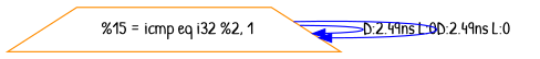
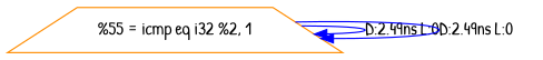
  digraph {
    fontname="Patrick Hand"
    edge [color=blue fontname="Patrick Hand"]
-   n1 [label="  %15 = icmp eq i32 %2, 1" color=darkorange shape=trapezium fontname="Patrick Hand"]
+   n1 [label="%55 = icmp eq i32 %2, 1" color=darkorange shape=trapezium fontname="Patrick Hand"]
    n1 -> n1 [label="D:2.49ns L:0"]
    n1 -> n1 [label="D:2.49ns L:0"]
  }
